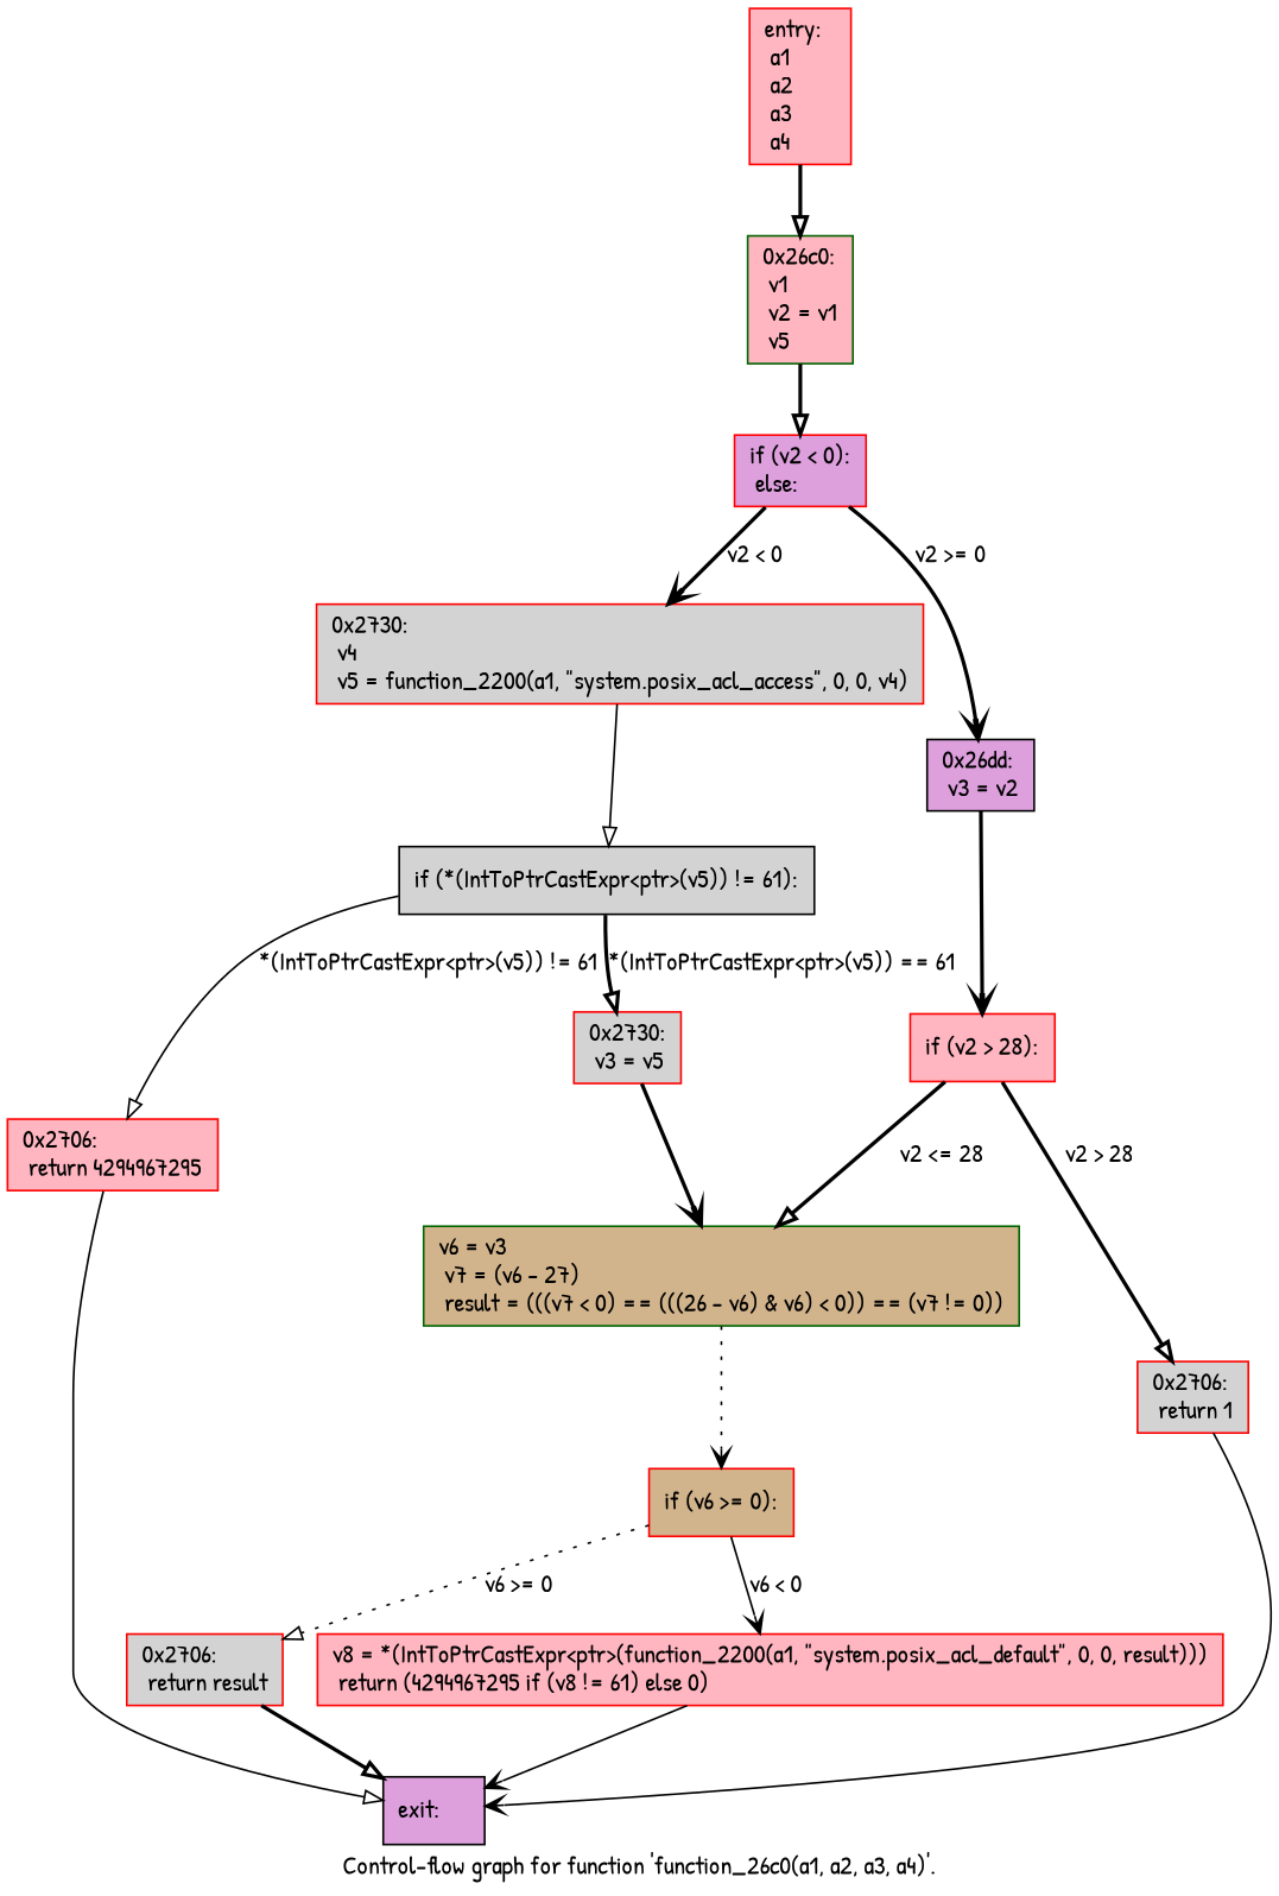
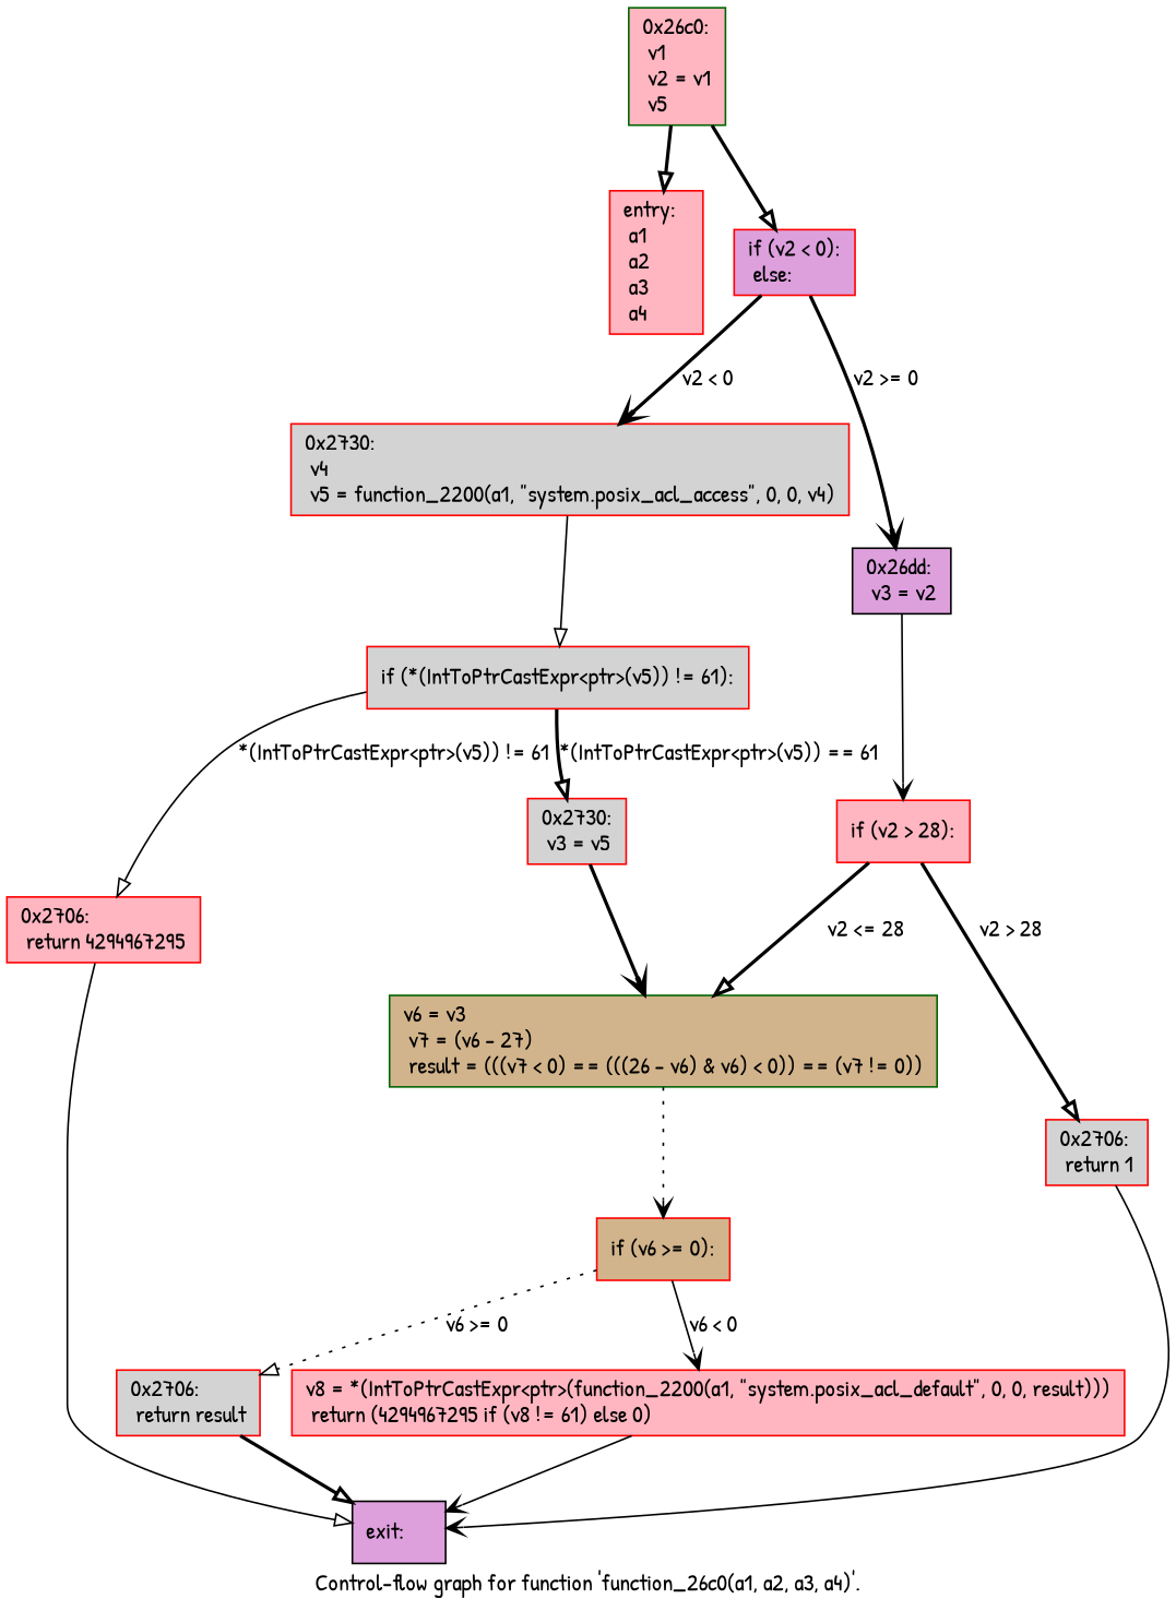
  digraph {
    fontname="Patrick Hand"
    label="Control-flow graph for function 'function_26c0(a1, a2, a3, a4)'."
    node [color=red fillcolor=lightpink fontname="Patrick Hand" shape=record style=filled]
    edge [arrowhead=onormal fontname="Patrick Hand" style=bold]
    n1 [label="{entry:\l  a1\l  a2\l  a3\l  a4\l}"]
    n2 [color=darkgreen label="{0x26c0:\l  v1\l  v2 = v1\l  v5\l}"]
    n3 [fillcolor=plum label="{  if (v2 \< 0):\l  else:\l}"]
    n4 [fillcolor=lightgrey label="{0x2730:\l  v4\l  v5 = function_2200(a1, \"system.posix_acl_access\", 0, 0, v4)\l}"]
    n5 [color=black fillcolor=plum label="{0x26dd:\l  v3 = v2\l}"]
-   n6 [color=black fillcolor=lightgrey label="{  if (*(IntToPtrCastExpr\<ptr\>(v5)) != 61):\l}"]
+   n6 [fillcolor=lightgrey label="{  if (*(IntToPtrCastExpr\<ptr\>(v5)) != 61):\l}"]
    n7 [label="{  if (v2 \> 28):\l}"]
    n8 [label="{0x2706:\l  return 4294967295\l}"]
    n9 [fillcolor=lightgrey label="{0x2730:\l  v3 = v5\l}"]
    n10 [fillcolor=lightgrey label="{0x2706:\l  return 1\l}"]
    n11 [color=darkgreen fillcolor=tan label="{  v6 = v3\l  v7 = (v6 - 27)\l  result = (((v7 \< 0) == (((26 - v6) & v6) \< 0)) == (v7 != 0))\l}"]
    n12 [color=black fillcolor=plum label="{exit:\l}"]
    n13 [fillcolor=tan label="{  if (v6 \>= 0):\l}"]
    n14 [fillcolor=lightgrey label="{0x2706:\l  return result\l}"]
    n15 [label="{  v8 = *(IntToPtrCastExpr\<ptr\>(function_2200(a1, \"system.posix_acl_default\", 0, 0, result)))\l  return (4294967295 if (v8 != 61) else 0)\l}"]
-   n1 -> n2
+   n2 -> n1
    n2 -> n3
    n3 -> n4 [arrowhead=vee label="v2 \< 0"]
    n3 -> n5 [arrowhead=vee label="v2 \>= 0"]
    n4 -> n6 [style=solid]
-   n5 -> n7 [arrowhead=vee]
+   n5 -> n7 [arrowhead=vee style=solid]
    n6 -> n8 [label="*(IntToPtrCastExpr\<ptr\>(v5)) != 61" style=solid]
    n6 -> n9 [label="*(IntToPtrCastExpr\<ptr\>(v5)) == 61"]
    n7 -> n10 [label="v2 \> 28"]
    n7 -> n11 [label="v2 \<= 28"]
    n8 -> n12 [style=solid]
    n9 -> n11 [arrowhead=vee]
    n10 -> n12 [arrowhead=vee style=solid]
    n11 -> n13 [arrowhead=vee style=dotted]
    n13 -> n14 [label="v6 \>= 0" style=dotted]
    n13 -> n15 [arrowhead=vee label="v6 \< 0" style=solid]
    n14 -> n12
    n15 -> n12 [arrowhead=vee style=solid]
  }
